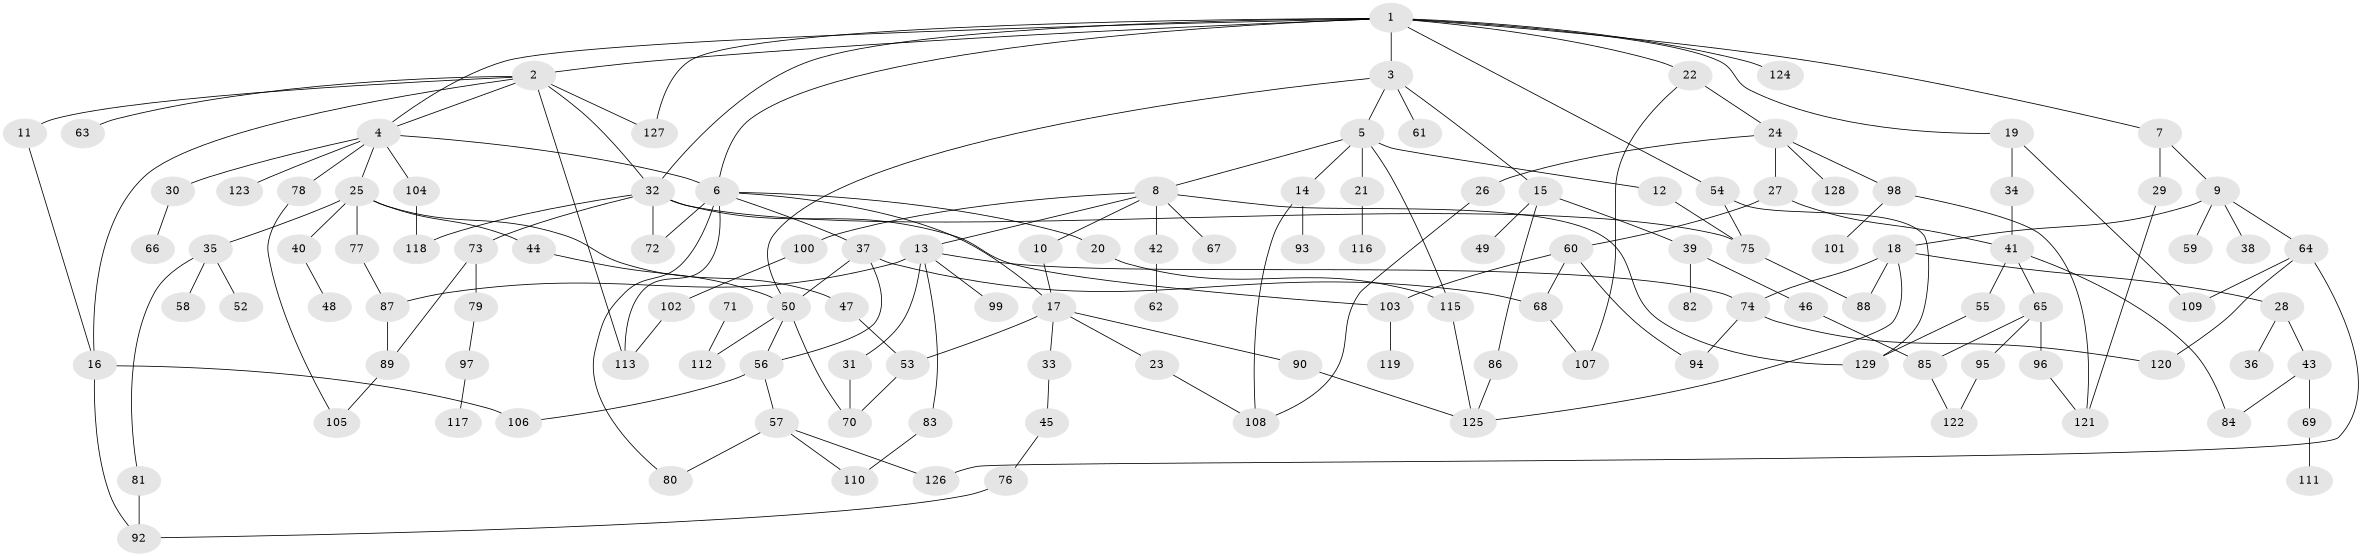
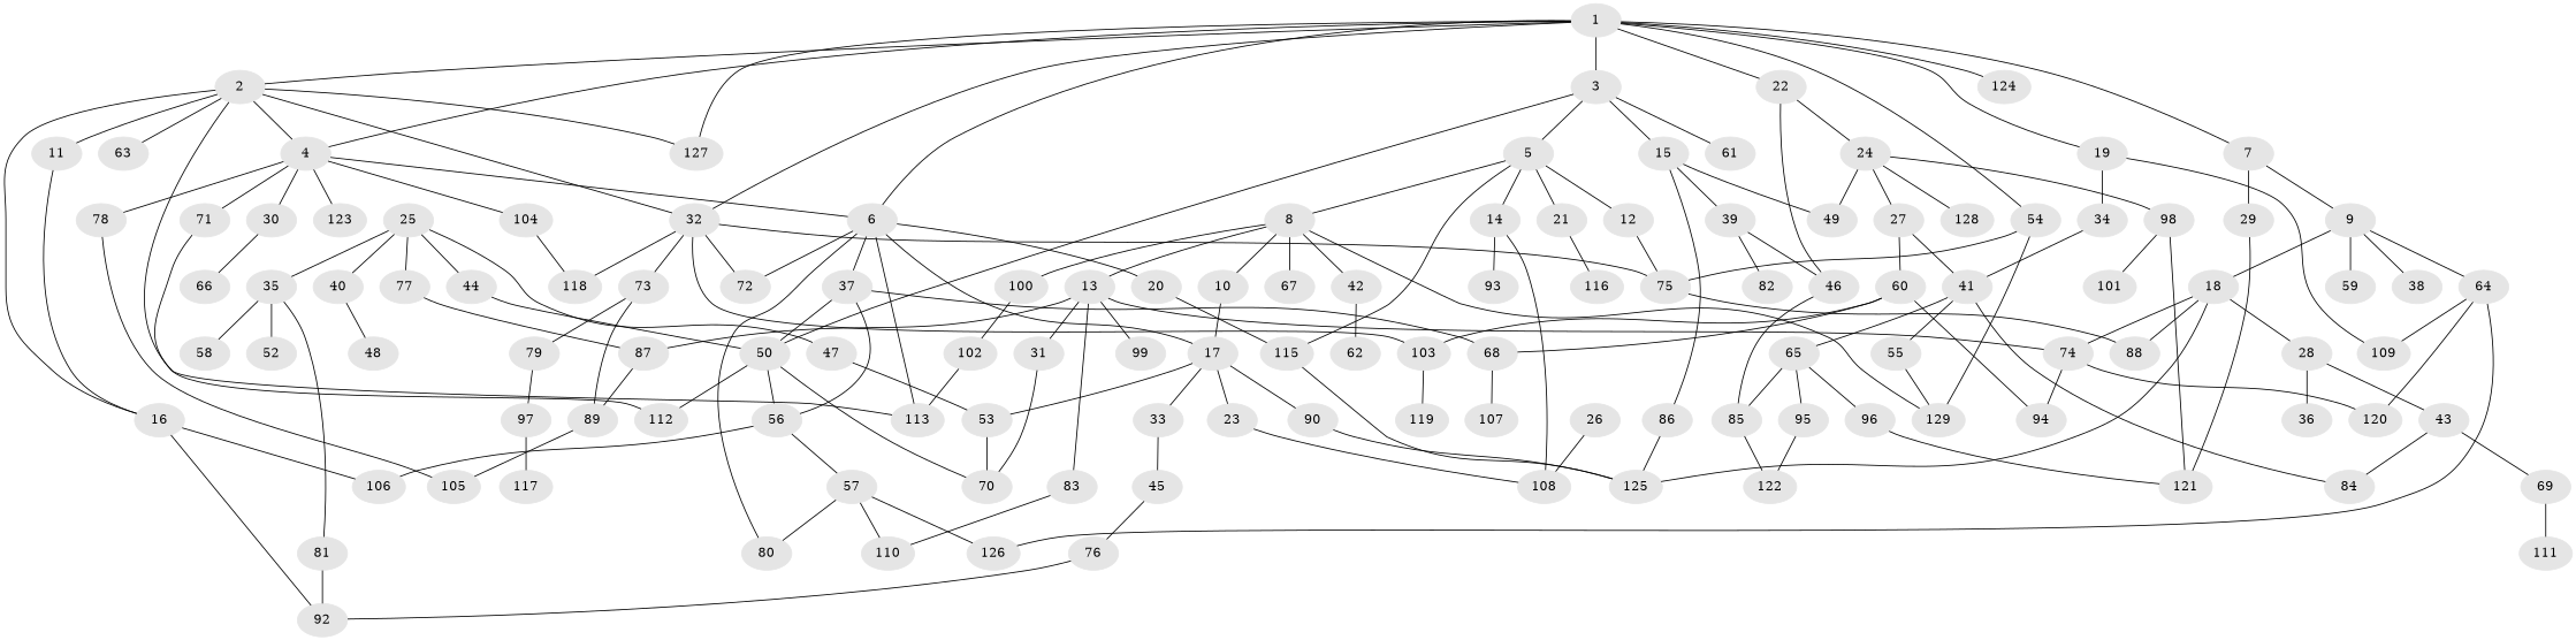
  graph {
    node [color=gray90 style=filled]
    1
    2
    3
    4
    6
    7
    19
    22
    32
    54
    124
    127
    11
    16
    63
    113
    5
    15
    50
    61
    30
    71
    78
    104
    123
    17
    20
    37
    72
    80
    9
    29
    34
    109
    24
    107
    75
    73
    103
    118
    129
    92
    106
    8
    12
    14
    21
    115
    39
    49
    86
    70
    56
    112
    66
    105
    10
    13
    42
    67
    100
    93
    108
    116
    125
    23
    33
    53
    90
    68
    18
    38
    59
    64
    121
    31
    74
    83
    87
    99
    62
    102
    28
    88
    126
    120
    94
    110
    89
    25
    35
    40
    44
    47
    77
    46
    82
    45
    36
    43
    41
    26
    27
    98
    128
    60
    101
    52
    58
    81
    48
    55
    65
    84
    69
    79
    119
    76
    57
    85
    95
    96
    111
    122
    97
    117
    1 -- 2
    1 -- 3
    1 -- 4
    1 -- 6
    1 -- 7
    1 -- 19
    1 -- 22
    1 -- 32
    1 -- 54
    1 -- 124
    1 -- 127
    2 -- 4
    2 -- 32
    2 -- 127
    2 -- 11
    2 -- 16
    2 -- 63
    2 -- 113
    3 -- 5
    3 -- 15
    3 -- 50
    3 -- 61
    4 -- 6
    4 -- 30
-   4 -- 25
+   4 -- 71
    4 -- 78
    4 -- 104
    4 -- 123
    6 -- 113
    6 -- 17
    6 -- 20
    6 -- 37
    6 -- 72
    6 -- 80
    7 -- 9
    7 -- 29
    19 -- 34
    19 -- 109
    22 -- 24
-   22 -- 107
+   22 -- 46
    32 -- 72
    32 -- 75
    32 -- 73
    32 -- 103
    32 -- 118
    54 -- 75
    54 -- 129
    11 -- 16
    16 -- 92
    16 -- 106
    5 -- 8
    5 -- 12
    5 -- 14
    5 -- 21
    5 -- 115
    15 -- 39
    15 -- 49
    15 -- 86
    50 -- 70
    50 -- 56
    50 -- 112
    30 -- 66
    71 -- 112
    78 -- 105
    104 -- 118
    17 -- 23
    17 -- 33
    17 -- 53
    17 -- 90
    20 -- 115
    37 -- 50
    37 -- 56
    37 -- 68
    9 -- 18
    9 -- 38
    9 -- 59
    9 -- 64
    29 -- 121
    34 -- 41
-   24 -- 26
+   24 -- 49
    24 -- 27
    24 -- 98
    24 -- 128
    75 -- 88
    73 -- 89
    73 -- 79
    103 -- 119
    8 -- 129
    8 -- 10
    8 -- 13
    8 -- 42
    8 -- 67
    8 -- 100
    12 -- 75
    14 -- 93
    14 -- 108
    21 -- 116
    115 -- 125
    39 -- 46
    39 -- 82
    86 -- 125
    56 -- 106
    56 -- 57
    10 -- 17
    13 -- 31
    13 -- 74
    13 -- 83
    13 -- 87
    13 -- 99
    42 -- 62
    100 -- 102
    23 -- 108
    33 -- 45
    53 -- 70
    90 -- 125
    68 -- 107
    18 -- 125
    18 -- 74
    18 -- 28
    18 -- 88
    64 -- 109
    64 -- 126
    64 -- 120
    31 -- 70
    74 -- 120
    74 -- 94
    83 -- 110
    87 -- 89
    102 -- 113
    28 -- 36
    28 -- 43
    89 -- 105
    25 -- 35
    25 -- 40
    25 -- 44
    25 -- 47
    25 -- 77
    35 -- 52
    35 -- 58
    35 -- 81
    40 -- 48
    44 -- 50
    47 -- 53
    77 -- 87
    46 -- 85
    45 -- 76
    43 -- 84
    43 -- 69
    41 -- 55
    41 -- 65
    41 -- 84
    26 -- 108
    27 -- 41
    27 -- 60
    98 -- 121
    98 -- 101
    60 -- 103
    60 -- 68
    60 -- 94
    81 -- 92
    55 -- 129
    65 -- 85
    65 -- 95
    65 -- 96
    69 -- 111
    79 -- 97
    76 -- 92
    57 -- 80
    57 -- 126
    57 -- 110
    85 -- 122
    95 -- 122
    96 -- 121
    97 -- 117
  }
